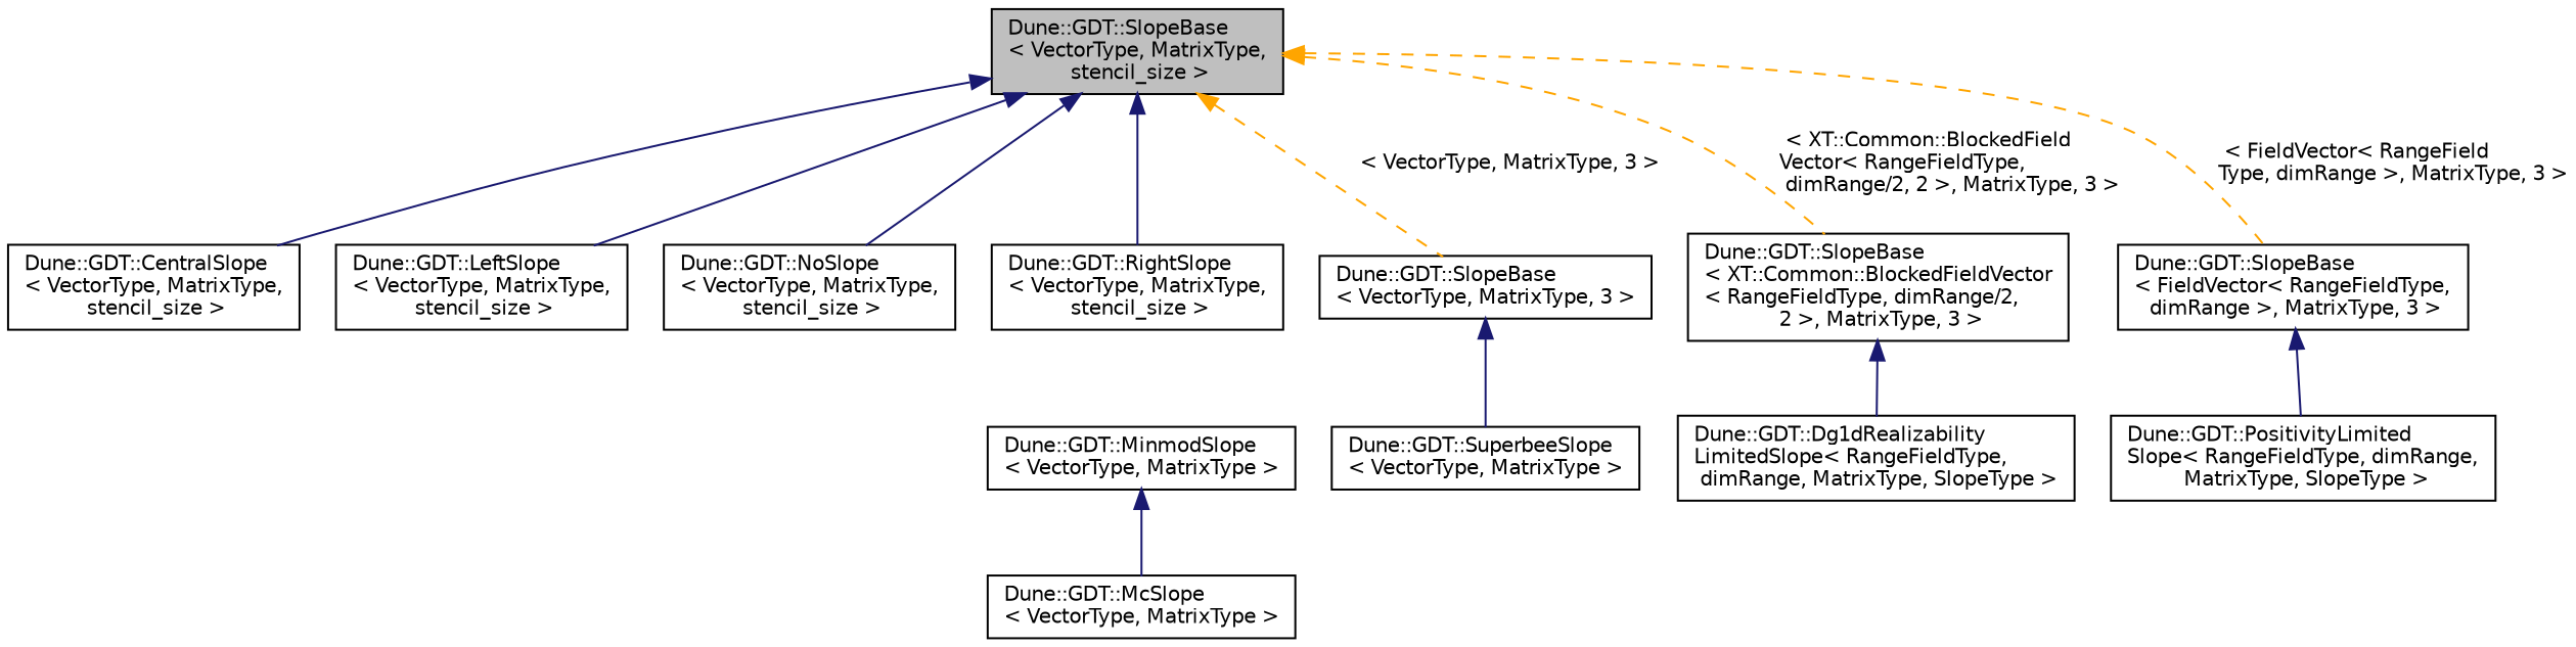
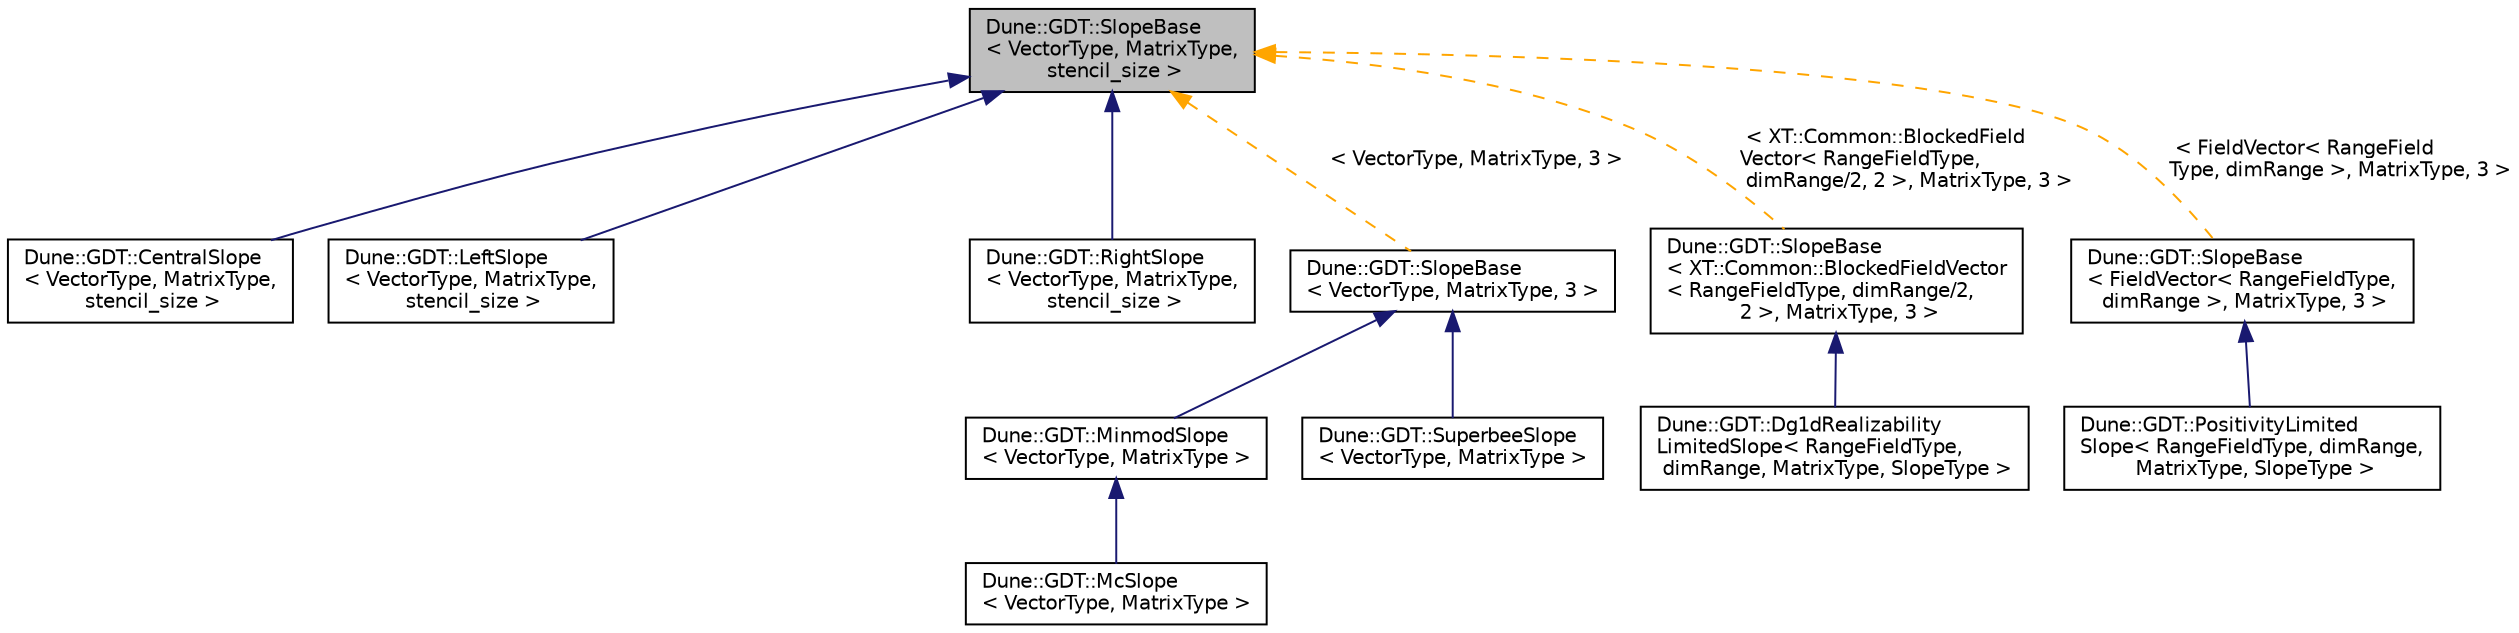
  digraph {
    rankdir=TB
    node [color=black fillcolor=white fontname=Helvetica fontsize=10 shape=record style=filled]
    edge [color=midnightblue dir=back fontname=Helvetica fontsize=10 labelfontname=Helvetica labelfontsize=10 style=solid]
    n1 [fillcolor=grey75 fontcolor=black height=0.2 label="Dune::GDT::SlopeBase\l\< VectorType, MatrixType,\l stencil_size \>" width=0.4]
    n2 [height=0.2 label="Dune::GDT::CentralSlope\l\< VectorType, MatrixType,\l stencil_size \>" width=0.4]
    n3 [height=0.2 label="Dune::GDT::LeftSlope\l\< VectorType, MatrixType,\l stencil_size \>" width=0.4]
-   n4 [height=0.2 label="Dune::GDT::NoSlope\l\< VectorType, MatrixType,\l stencil_size \>" width=0.4]
    n5 [height=0.2 label="Dune::GDT::RightSlope\l\< VectorType, MatrixType,\l stencil_size \>" width=0.4]
    n6 [height=0.2 label="Dune::GDT::SlopeBase\l\< VectorType, MatrixType, 3 \>" width=0.4]
    n7 [height=0.2 label="Dune::GDT::SlopeBase\l\< XT::Common::BlockedFieldVector\l\< RangeFieldType, dimRange/2,\l 2 \>, MatrixType, 3 \>" width=0.4]
    n8 [height=0.2 label="Dune::GDT::SlopeBase\l\< FieldVector\< RangeFieldType,\l dimRange \>, MatrixType, 3 \>" width=0.4]
    n9 [height=0.2 label="Dune::GDT::MinmodSlope\l\< VectorType, MatrixType \>" width=0.4]
    n10 [height=0.2 label="Dune::GDT::SuperbeeSlope\l\< VectorType, MatrixType \>" width=0.4]
    n11 [height=0.2 label="Dune::GDT::Dg1dRealizability\lLimitedSlope\< RangeFieldType,\l dimRange, MatrixType, SlopeType \>" width=0.4]
    n12 [height=0.2 label="Dune::GDT::PositivityLimited\lSlope\< RangeFieldType, dimRange,\l MatrixType, SlopeType \>" width=0.4]
    n13 [height=0.2 label="Dune::GDT::McSlope\l\< VectorType, MatrixType \>" width=0.4]
    n1 -> n2
    n1 -> n3
-   n1 -> n4
    n1 -> n5
    n1 -> n6 [color=orange label=" \< VectorType, MatrixType, 3 \>" style=dashed]
    n1 -> n7 [color=orange label=" \< XT::Common::BlockedField\lVector\< RangeFieldType,\l dimRange/2, 2 \>, MatrixType, 3 \>" style=dashed]
    n1 -> n8 [color=orange label=" \< FieldVector\< RangeField\lType, dimRange \>, MatrixType, 3 \>" style=dashed]
+   n6 -> n9
    n6 -> n10
    n7 -> n11
    n8 -> n12
    n9 -> n13
  }
